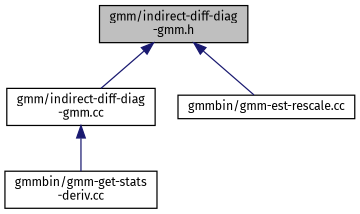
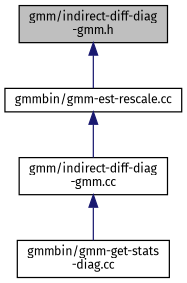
  digraph {
    fontname="Fira Sans"
    node [color=black fillcolor=white fontname="Fira Sans" fontsize=10 shape=record style=filled]
    edge [color=midnightblue dir=back fontname="Fira Sans" fontsize=10 labelfontname=Helvetica labelfontsize=10 style=solid]
    n1 [fillcolor=grey75 fontcolor=black height=0.2 label="gmm/indirect-diff-diag\l-gmm.h" width=0.4]
    n2 [height=0.2 label="gmm/indirect-diff-diag\l-gmm.cc" width=0.4]
    n3 [height=0.2 label="gmmbin/gmm-est-rescale.cc" width=0.4]
-   n4 [height=0.2 label="gmmbin/gmm-get-stats\l-deriv.cc" width=0.4]
-   n1 -> n2
+   n4 [height=0.2 label="gmmbin/gmm-get-stats\l-diag.cc" width=0.4]
+   n3 -> n2
    n1 -> n3
    n2 -> n4
  }
